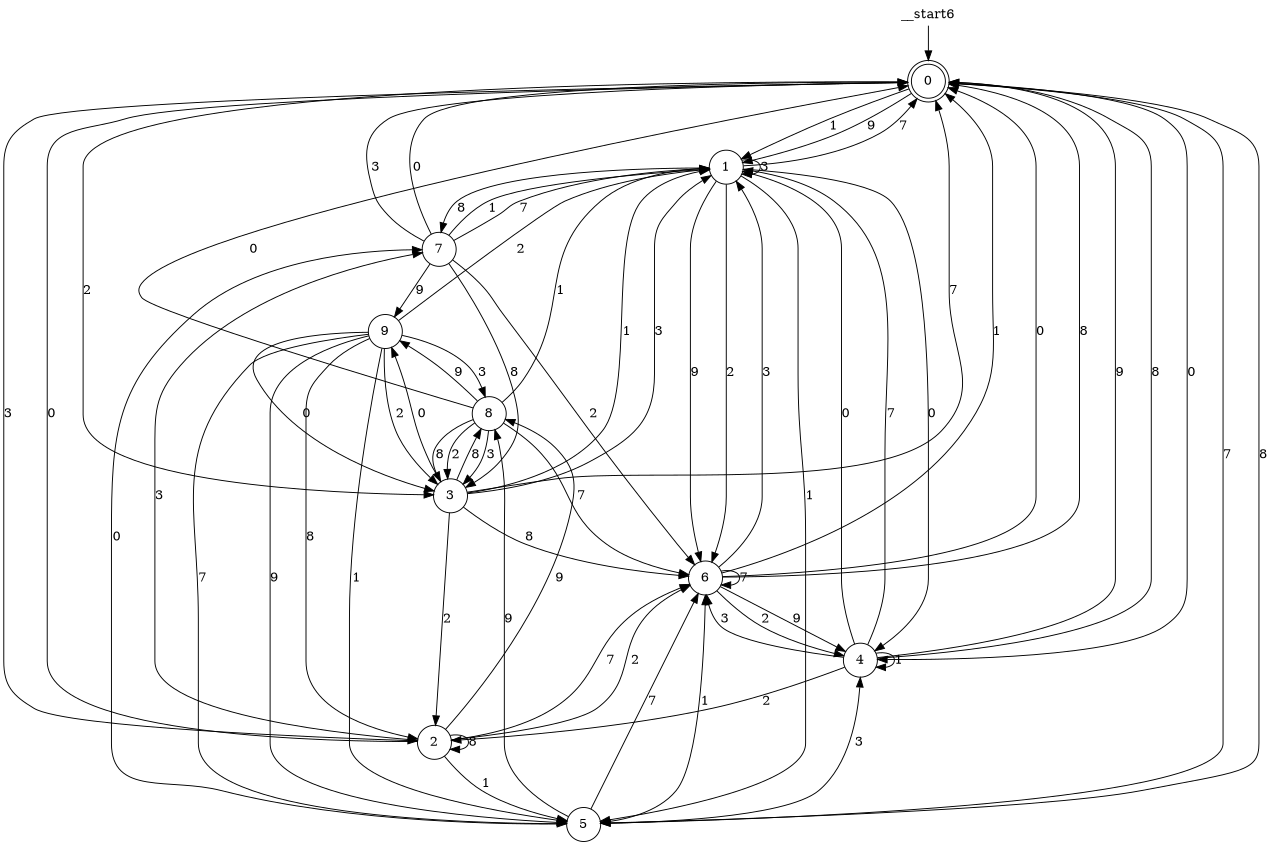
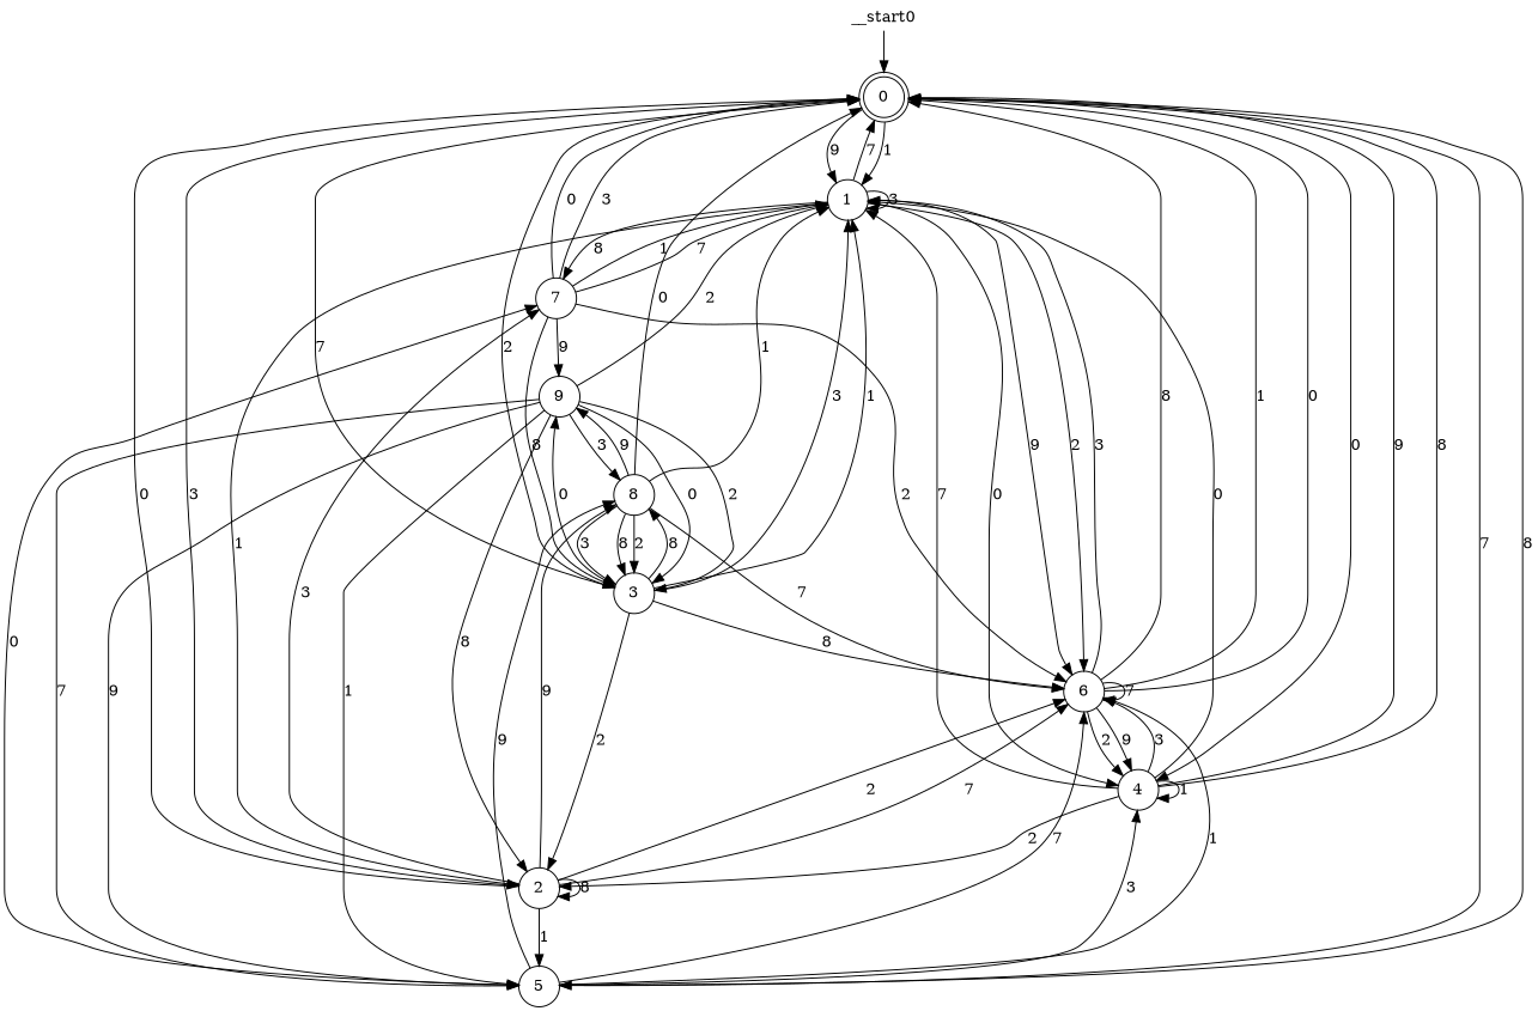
  digraph {
    node [shape=circle]
    n1 [label=0 shape=doublecircle]
    n2 [label=1]
    n3 [label=2]
    n4 [label=3]
    n5 [label=4]
    n6 [label=5]
    n7 [label=6]
    n8 [label=7]
    n9 [label=8]
    n10 [label=9]
-   __start0 [height=0 shape=none width=0 label=__start6]
+   __start0 [height=0 shape=none width=0]
    n1 -> n2 [label=1]
    n1 -> n2 [label=9]
    n1 -> n3 [label=3]
    n1 -> n4 [label=2]
    n1 -> n5 [label=0]
    n1 -> n6 [label=7]
    n1 -> n6 [label=8]
    n2 -> n1 [label=7]
    n2 -> n2 [label=3]
    n2 -> n5 [label=0]
-   n2 -> n6 [label=1]
+   n2 -> n3 [label=1]
    n2 -> n7 [label=9]
    n2 -> n7 [label=2]
    n2 -> n8 [label=8]
    n3 -> n1 [label=0]
    n3 -> n3 [label=8]
    n3 -> n6 [label=1]
    n3 -> n7 [label=2]
    n3 -> n7 [label=7]
    n3 -> n8 [label=3]
    n3 -> n9 [label=9]
    n4 -> n1 [label=7]
    n4 -> n2 [label=1]
    n4 -> n2 [label=3]
    n4 -> n3 [label=2]
    n4 -> n7 [label=8]
    n4 -> n9 [label=8]
    n4 -> n10 [label=0]
    n5 -> n1 [label=9]
    n5 -> n1 [label=8]
    n5 -> n2 [label=0]
    n5 -> n2 [label=7]
    n5 -> n3 [label=2]
    n5 -> n5 [label=1]
    n5 -> n7 [label=3]
    n6 -> n5 [label=3]
    n6 -> n7 [label=1]
    n6 -> n7 [label=7]
    n6 -> n8 [label=0]
    n6 -> n9 [label=9]
    n7 -> n1 [label=1]
    n7 -> n1 [label=0]
    n7 -> n1 [label=8]
    n7 -> n2 [label=3]
    n7 -> n5 [label=9]
    n7 -> n5 [label=2]
    n7 -> n7 [label=7]
    n8 -> n1 [label=3]
    n8 -> n1 [label=0]
    n8 -> n2 [label=1]
    n8 -> n2 [label=7]
    n8 -> n4 [label=8]
    n8 -> n7 [label=2]
    n8 -> n10 [label=9]
    n9 -> n1 [label=0]
    n9 -> n2 [label=1]
    n9 -> n4 [label=3]
    n9 -> n4 [label=2]
    n9 -> n4 [label=8]
    n9 -> n7 [label=7]
    n9 -> n10 [label=9]
    n10 -> n2 [label=2]
    n10 -> n3 [label=8]
    n10 -> n4 [label=2]
    n10 -> n4 [label=0]
    n10 -> n6 [label=1]
    n10 -> n6 [label=9]
    n10 -> n6 [label=7]
    n10 -> n9 [label=3]
    __start0 -> n1
  }
